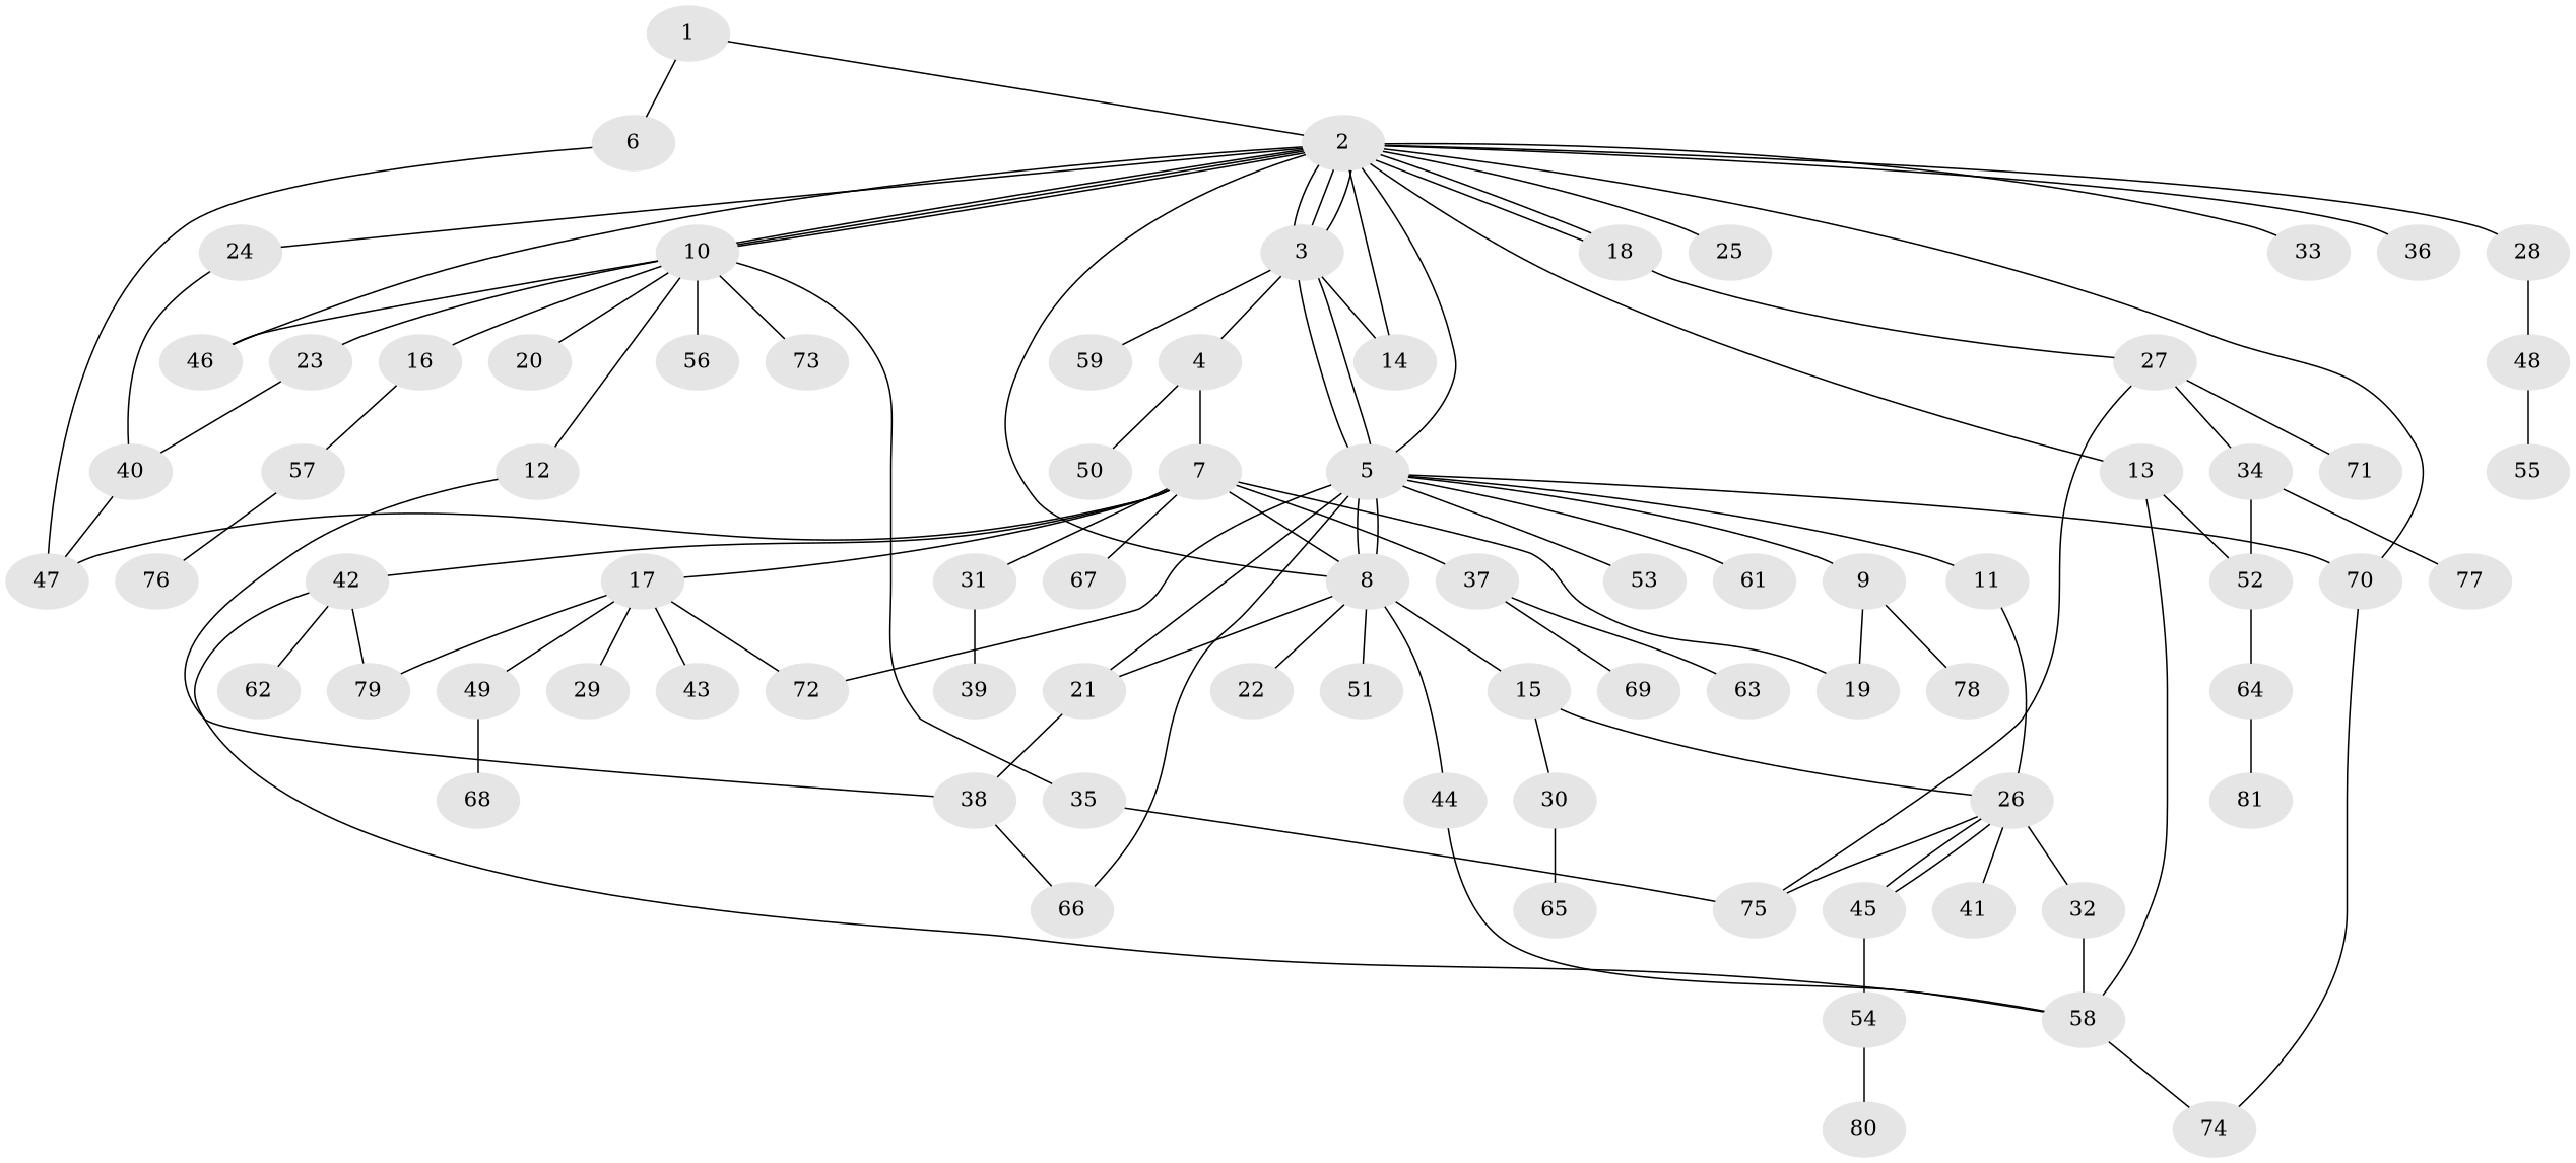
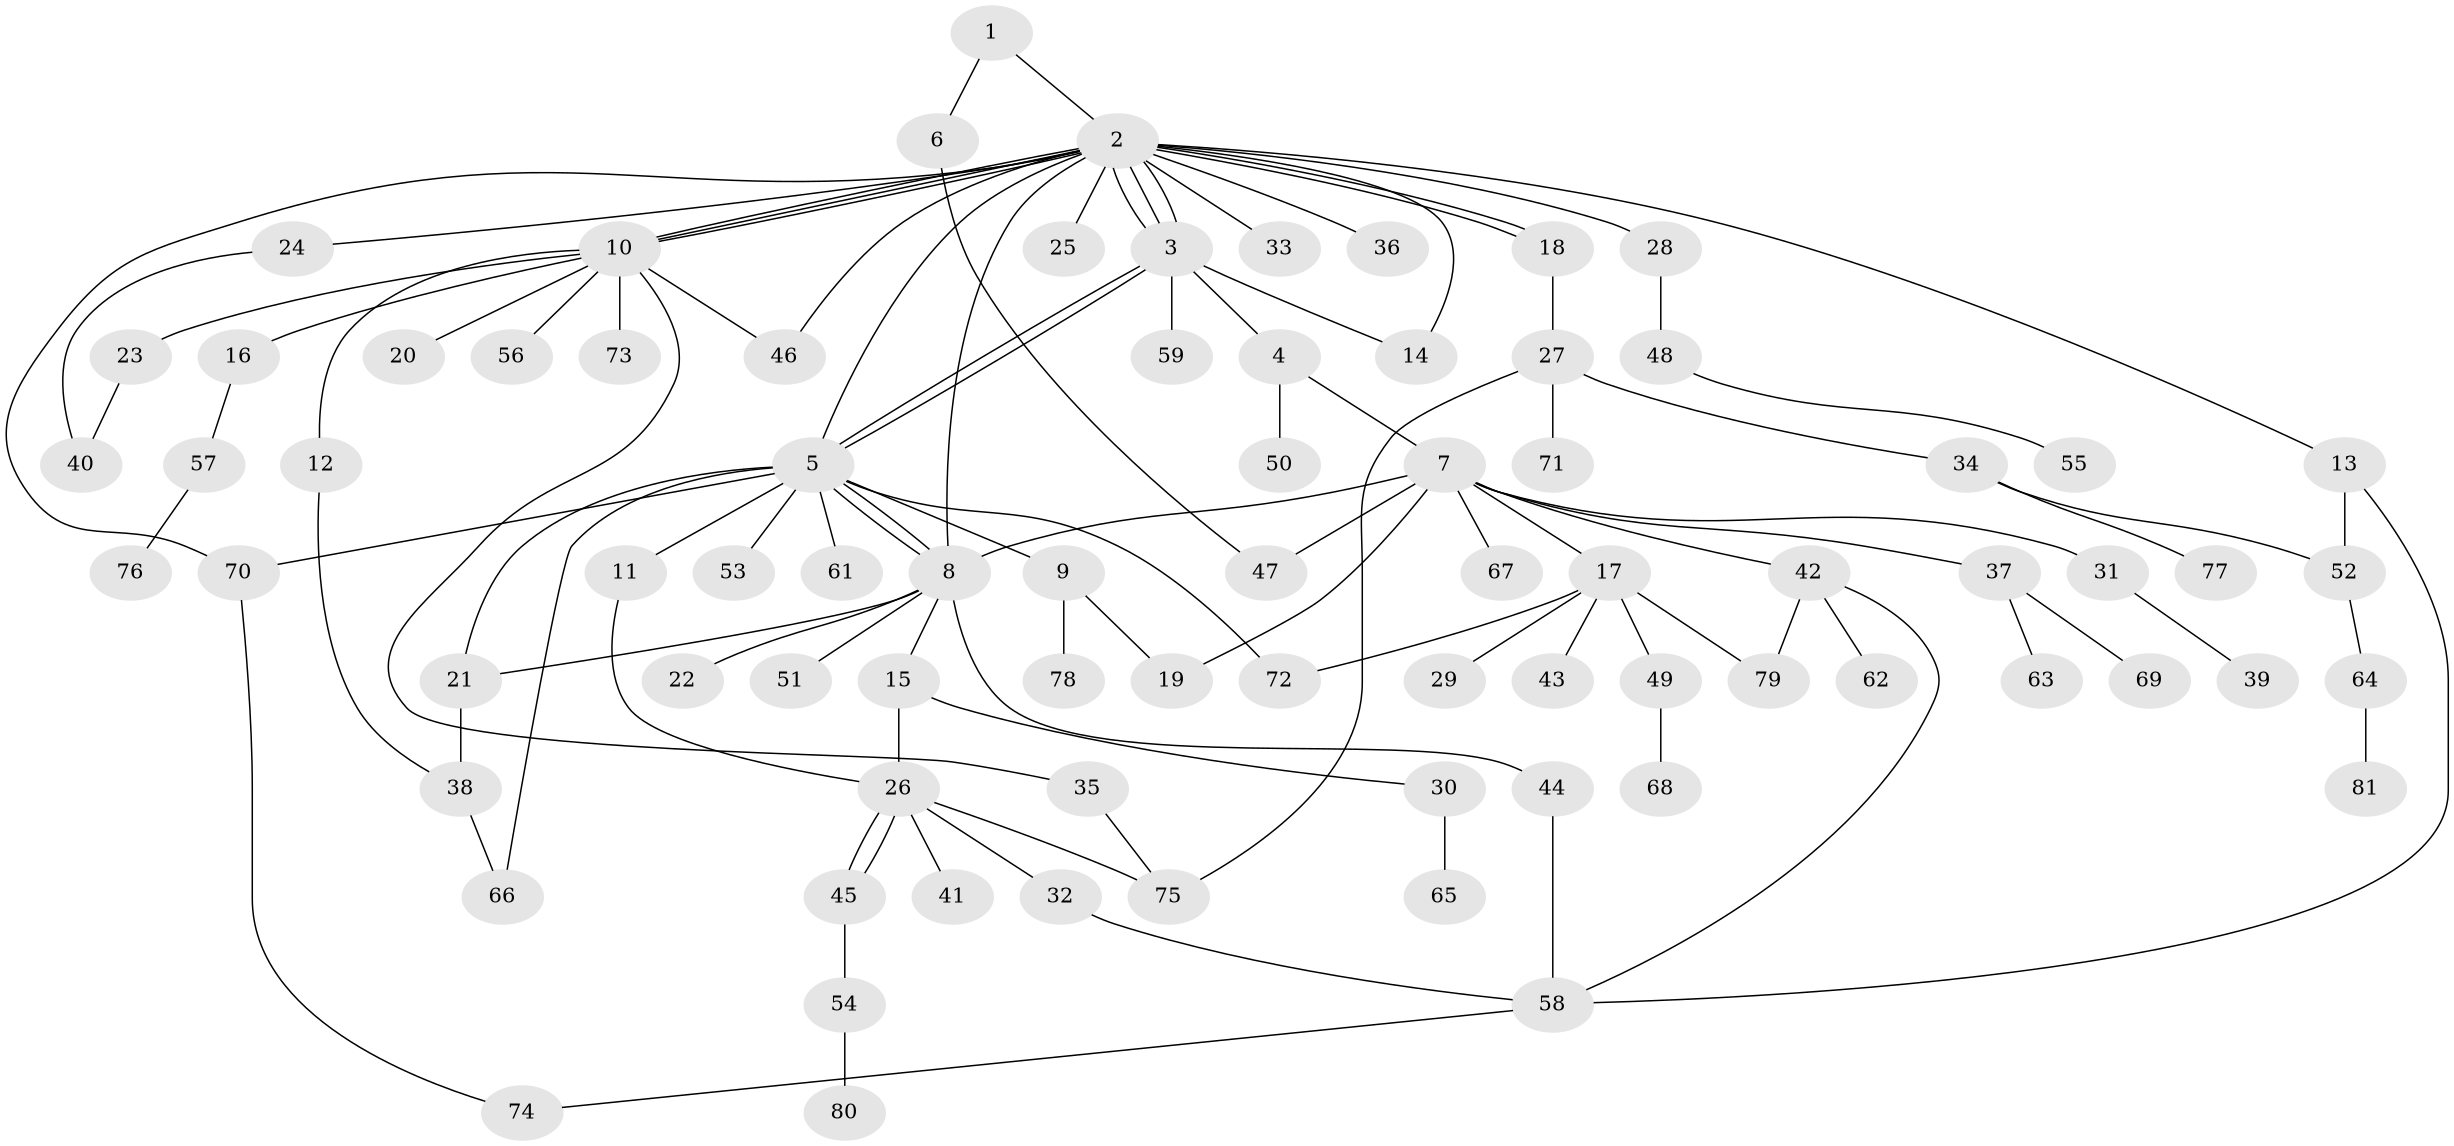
  graph {
    node [color=gray90 style=filled]
    1
    2
    6
    3
    5
    8
    10
    13
    14
    18
    24
    25
    28
    33
    36
    46
    70
    47
    4
    59
    9
    11
    21
    53
    61
    66
    72
    15
    22
    44
    51
    12
    16
    20
    23
    35
    56
    73
    52
    58
    27
    40
    48
    74
    7
    50
    17
    19
    31
    37
    42
    67
    78
    26
    38
    29
    43
    49
    79
    39
    63
    69
    62
    30
    57
    75
    32
    41
    45
    64
    65
    76
    68
    34
    71
    54
    77
    55
    80
    81
    1 -- 2
    1 -- 6
    2 -- 3
    2 -- 3
    2 -- 3
    2 -- 5
    2 -- 8
    2 -- 10
    2 -- 10
    2 -- 10
    2 -- 13
    2 -- 14
    2 -- 18
    2 -- 18
    2 -- 24
    2 -- 25
    2 -- 28
    2 -- 33
    2 -- 36
    2 -- 46
    2 -- 70
    6 -- 47
    3 -- 5
    3 -- 5
    3 -- 14
    3 -- 4
    3 -- 59
    5 -- 8
    5 -- 8
    5 -- 70
    5 -- 9
    5 -- 11
    5 -- 21
    5 -- 53
    5 -- 61
    5 -- 66
    5 -- 72
    8 -- 21
    8 -- 15
    8 -- 22
    8 -- 44
    8 -- 51
    10 -- 46
    10 -- 12
    10 -- 16
    10 -- 20
    10 -- 23
    10 -- 35
    10 -- 56
    10 -- 73
    13 -- 52
    13 -- 58
    18 -- 27
    24 -- 40
    28 -- 48
    70 -- 74
    4 -- 7
    4 -- 50
    9 -- 19
    9 -- 78
    11 -- 26
    21 -- 38
    15 -- 26
    15 -- 30
    44 -- 58
    12 -- 38
    16 -- 57
    23 -- 40
    35 -- 75
    52 -- 64
    58 -- 74
    27 -- 75
    27 -- 34
    27 -- 71
-   40 -- 47
    48 -- 55
    7 -- 8
    7 -- 47
    7 -- 17
    7 -- 19
    7 -- 31
    7 -- 37
    7 -- 42
    7 -- 67
    17 -- 72
    17 -- 29
    17 -- 43
    17 -- 49
    17 -- 79
    31 -- 39
    37 -- 63
    37 -- 69
    42 -- 58
    42 -- 79
    42 -- 62
    26 -- 75
    26 -- 32
    26 -- 41
    26 -- 45
    26 -- 45
    38 -- 66
    49 -- 68
    30 -- 65
    57 -- 76
    32 -- 58
    45 -- 54
    64 -- 81
    34 -- 52
    34 -- 77
    54 -- 80
  }
